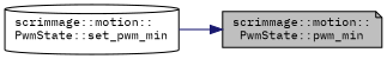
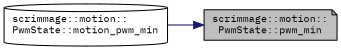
  digraph {
    rankdir=RL
    fontname="IBM Plex Mono"
    node [color=black fontname="IBM Plex Mono" fontsize=10 style=filled]
    n1 [fillcolor=grey75 fontcolor=black height=0.2 label="scrimmage::motion::\lPwmState::pwm_min" shape=note width=0.4]
-   n2 [fillcolor=white height=0.2 label="scrimmage::motion::\lPwmState::set_pwm_min" shape=cylinder width=0.4]
+   n2 [fillcolor=white height=0.2 label="scrimmage::motion::\lPwmState::motion_pwm_min" shape=cylinder width=0.4]
    n1 -> n2 [color=midnightblue dir=back fontname="IBM Plex Mono" fontsize=10 labelfontname=Helvetica labelfontsize=10 style=solid]
  }
